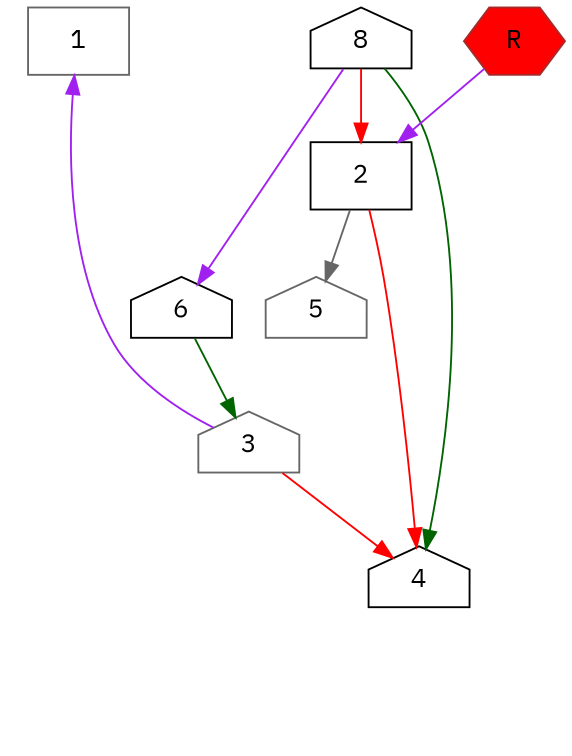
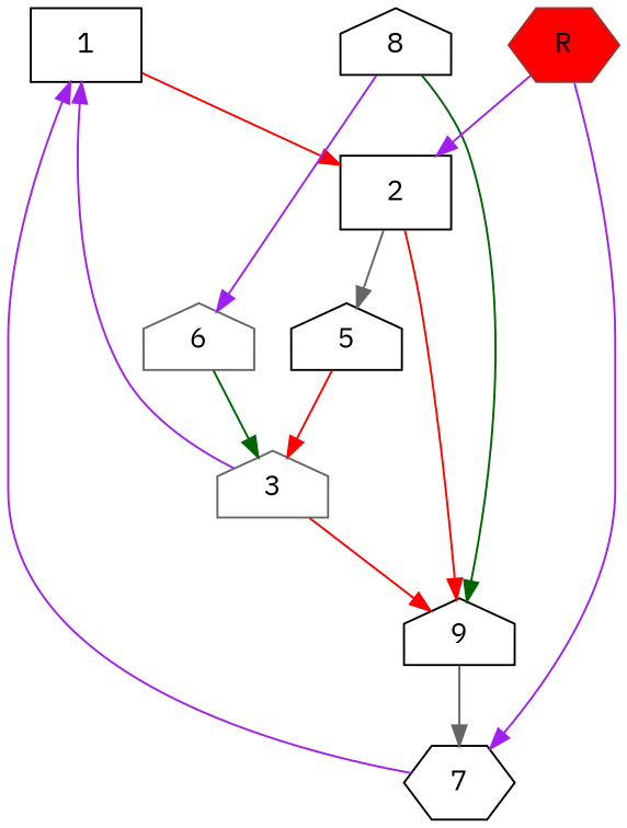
  digraph {
    fontname="IBM Plex Mono"
    node [color=black fontname="IBM Plex Mono" shape=house]
    edge [color=purple fontname="IBM Plex Mono"]
-   1 [color=gray40 shape=box]
+   1 [shape=box]
    2 [shape=box]
-   4
-   5 [color=gray40]
+   4 [label=9]
+   5
    8
-   6
+   6 [color=gray40]
+   7 [shape=hexagon]
    3 [color=gray40]
    R [color=brown fillcolor="#ff0000" shape=hexagon style=filled]
-   8 -> 2 [color=red]
+   1 -> 2 [color=red]
    2 -> 4 [color=red]
    2 -> 5 [color=gray40]
+   4 -> 7 [color=gray40]
+   5 -> 3 [color=red]
    8 -> 4 [color=darkgreen]
    8 -> 6
    6 -> 3 [color=darkgreen]
+   7 -> 1
    3 -> 1
    3 -> 4 [color=red]
    R -> 2
+   R -> 7
  }
